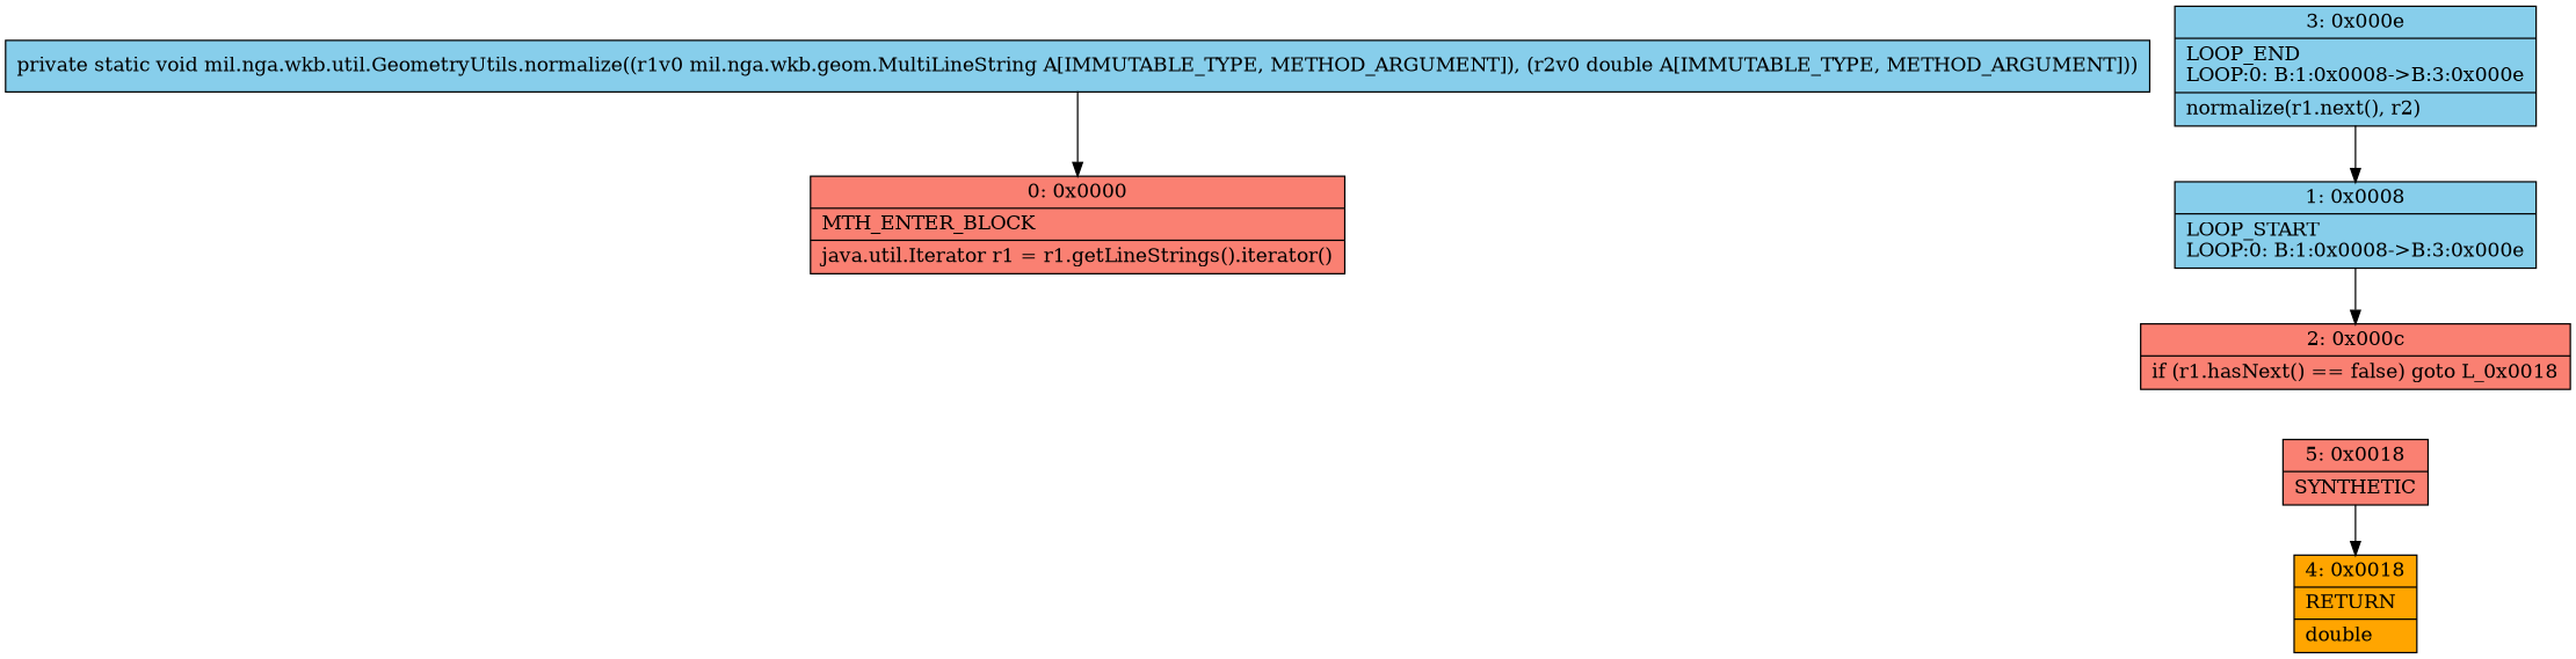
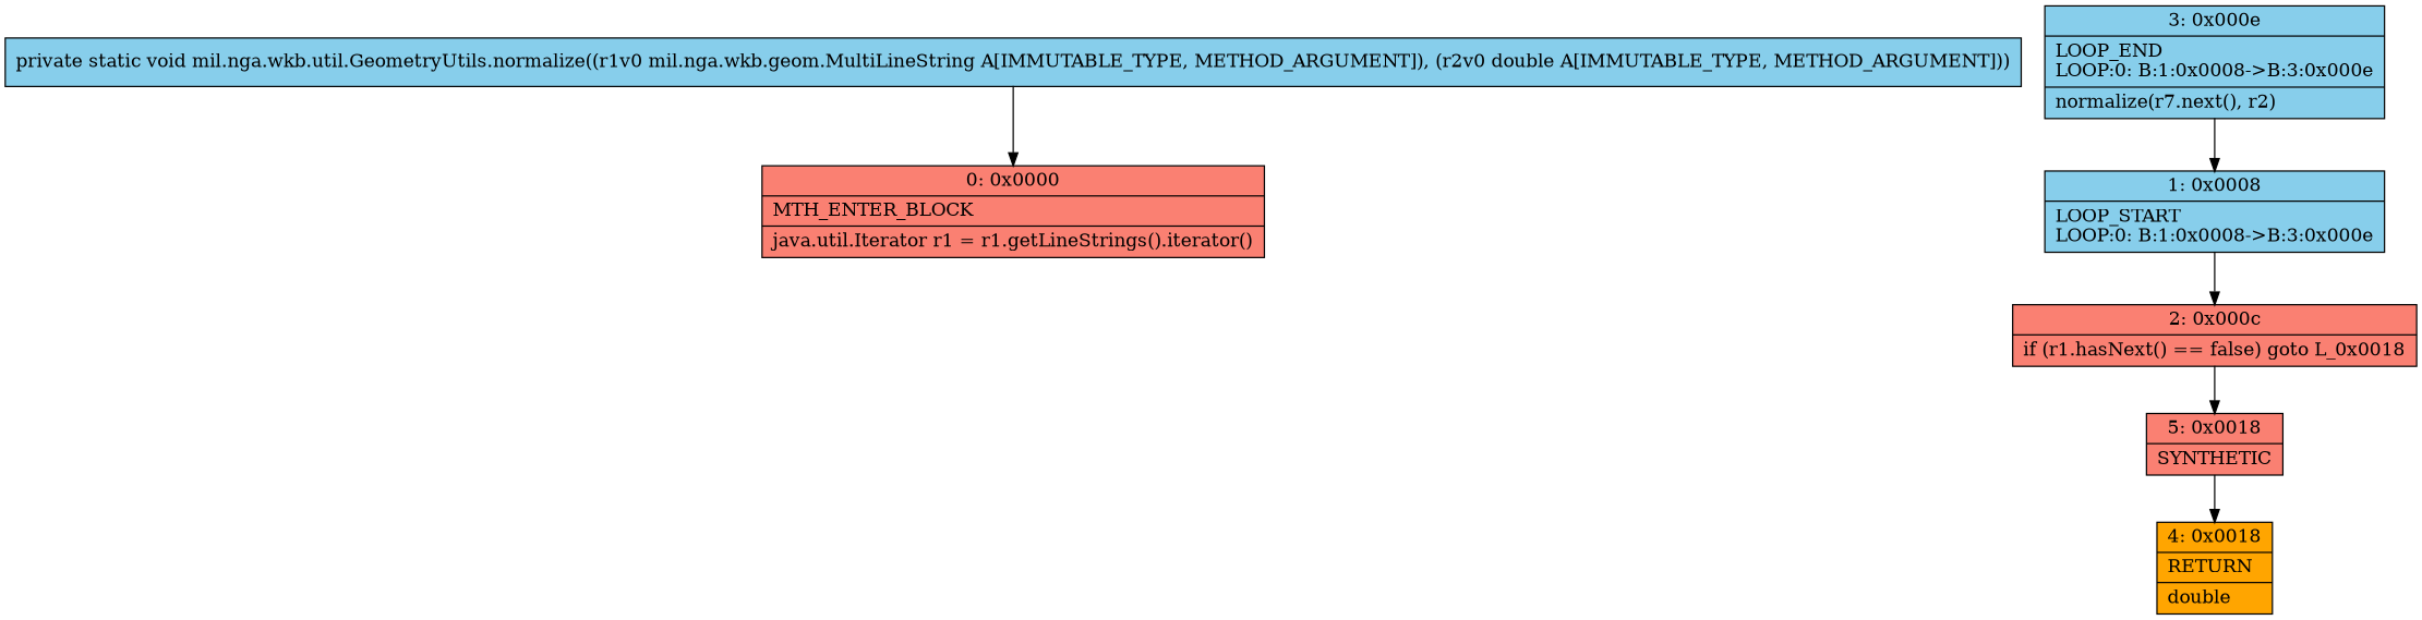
  digraph {
    node [fillcolor=salmon shape=record style=filled]
    n1 [label="{0\:\ 0x0000|MTH_ENTER_BLOCK\l|java.util.Iterator r1 = r1.getLineStrings().iterator()\l}"]
    n2 [fillcolor=skyblue label="{1\:\ 0x0008|LOOP_START\lLOOP:0: B:1:0x0008\-\>B:3:0x000e\l}"]
    n3 [label="{2\:\ 0x000c|if (r1.hasNext() == false) goto L_0x0018\l}"]
    n4 [label="{5\:\ 0x0018|SYNTHETIC\l}"]
-   n5 [fillcolor=skyblue label="{3\:\ 0x000e|LOOP_END\lLOOP:0: B:1:0x0008\-\>B:3:0x000e\l|normalize(r1.next(), r2)\l}"]
+   n5 [fillcolor=skyblue label="{3\:\ 0x000e|LOOP_END\lLOOP:0: B:1:0x0008\-\>B:3:0x000e\l|normalize(r7.next(), r2)\l}"]
    n6 [fillcolor=orange label="{4\:\ 0x0018|RETURN\l|double\l}"]
    n7 [fillcolor=skyblue label="{private static void mil.nga.wkb.util.GeometryUtils.normalize((r1v0 mil.nga.wkb.geom.MultiLineString A[IMMUTABLE_TYPE, METHOD_ARGUMENT]), (r2v0 double A[IMMUTABLE_TYPE, METHOD_ARGUMENT])) }"]
    n2 -> n3
+   n3 -> n4
    n4 -> n6
    n5 -> n2
    n7 -> n1
  }
